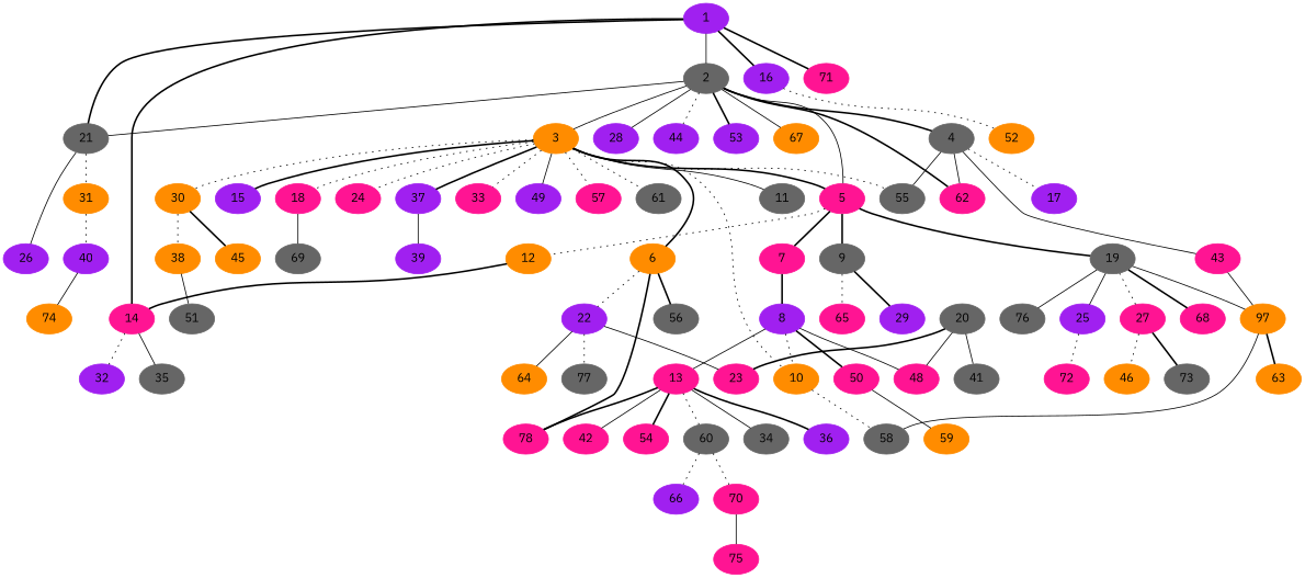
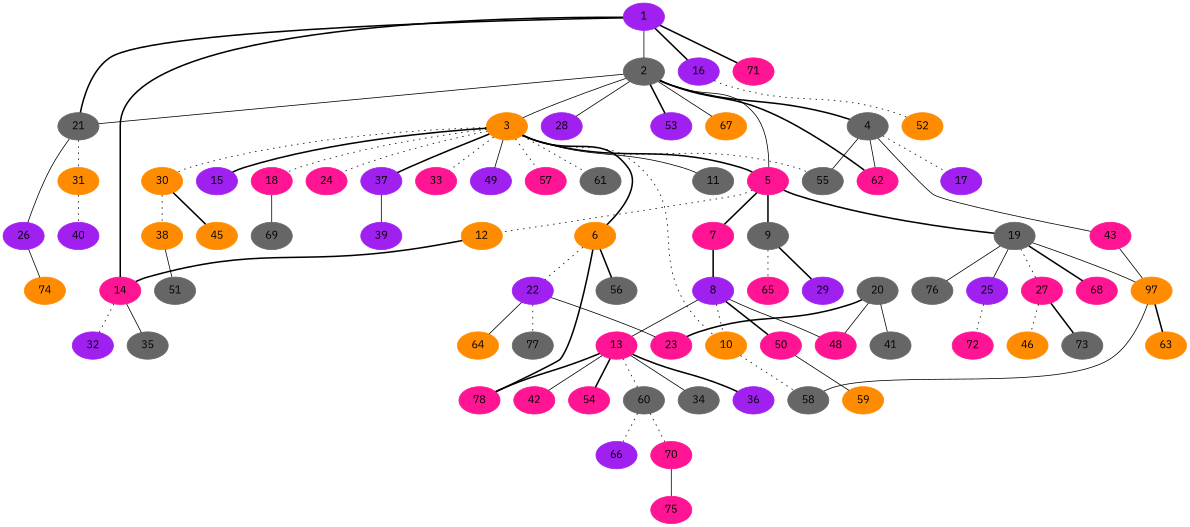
  graph {
    fontname="IBM Plex Sans"
    node [color=deeppink fontname="IBM Plex Sans" style=filled]
    edge [fontname="IBM Plex Sans" style=solid]
    1 [color=purple]
    2 [color=gray40]
    14
    16 [color=purple]
    21 [color=gray40]
    71
    3 [color=darkorange]
    4 [color=gray40]
    5
    28 [color=purple]
-   44 [color=purple]
    53 [color=purple]
    62
    67 [color=darkorange]
    32 [color=purple]
    35 [color=gray40]
    52 [color=darkorange]
    26 [color=purple]
    31 [color=darkorange]
    6 [color=darkorange]
    10 [color=darkorange]
    11 [color=gray40]
    15 [color=purple]
    18
    24
    30 [color=darkorange]
    33
    37 [color=purple]
    49 [color=purple]
    55 [color=gray40]
    57
    61 [color=gray40]
    17 [color=purple]
    43
    7
    9 [color=gray40]
    12 [color=darkorange]
    19 [color=gray40]
    22 [color=purple]
    56 [color=gray40]
    78
    58 [color=gray40]
    69 [color=gray40]
    38 [color=darkorange]
    45 [color=darkorange]
    39 [color=purple]
    n47 [color=darkorange label=97]
    64 [color=darkorange]
    8 [color=purple]
    29 [color=purple]
    65
    25 [color=purple]
    27
    68
    76 [color=gray40]
    23
    77 [color=gray40]
    13
    50
    48
    34 [color=gray40]
    36 [color=purple]
    42
    54
    60 [color=gray40]
    20 [color=gray40]
    41 [color=gray40]
    59 [color=darkorange]
    66 [color=purple]
    70
    72
    46 [color=darkorange]
    73 [color=gray40]
    63 [color=darkorange]
    40 [color=purple]
    51 [color=gray40]
    74 [color=darkorange]
    75
    1 -- 2
    1 -- 14 [style=bold]
    1 -- 16 [style=bold]
    1 -- 21 [style=bold]
    1 -- 71 [style=bold]
    2 -- 21
    2 -- 3
    2 -- 4 [style=bold]
    2 -- 5
    2 -- 28
-   2 -- 44 [style=dotted]
    2 -- 53 [style=bold]
    2 -- 62 [style=bold]
    2 -- 67
    14 -- 32 [style=dotted]
    14 -- 35
    16 -- 52 [style=dotted]
    21 -- 26
    21 -- 31 [style=dotted]
    3 -- 5 [style=bold]
    3 -- 6 [style=bold]
    3 -- 10 [style=dotted]
    3 -- 11
    3 -- 15 [style=bold]
    3 -- 18 [style=dotted]
    3 -- 24 [style=dotted]
    3 -- 30 [style=dotted]
    3 -- 33 [style=dotted]
    3 -- 37 [style=bold]
    3 -- 49
    3 -- 55 [style=dotted]
    3 -- 57 [style=dotted]
    3 -- 61 [style=dotted]
    4 -- 62
    4 -- 55
    4 -- 17 [style=dotted]
    4 -- 43
    5 -- 7 [style=bold]
    5 -- 9 [style=bold]
    5 -- 12 [style=dotted]
    5 -- 19 [style=bold]
    31 -- 40 [style=dotted]
    6 -- 22 [style=dotted]
    6 -- 56 [style=bold]
    6 -- 78 [style=bold]
    10 -- 58 [style=dotted]
    18 -- 69
    30 -- 38 [style=dotted]
    30 -- 45 [style=bold]
    37 -- 39
    43 -- n47
    7 -- 8 [style=bold]
    9 -- 29 [style=bold]
    9 -- 65 [style=dotted]
    12 -- 14 [style=bold]
    19 -- n47
    19 -- 25
    19 -- 27 [style=dotted]
    19 -- 68 [style=bold]
    19 -- 76
    22 -- 64
    22 -- 23
    22 -- 77 [style=dotted]
    38 -- 51
    n47 -- 58
    n47 -- 63 [style=bold]
    8 -- 10 [style=dotted]
    8 -- 13
    8 -- 50 [style=bold]
    8 -- 48
    25 -- 72 [style=dotted]
    27 -- 46 [style=dotted]
    27 -- 73 [style=bold]
    13 -- 78 [style=bold]
    13 -- 34
    13 -- 36 [style=bold]
    13 -- 42
    13 -- 54 [style=bold]
    13 -- 60 [style=dotted]
    50 -- 59
    60 -- 66 [style=dotted]
    60 -- 70 [style=dotted]
    20 -- 23 [style=bold]
    20 -- 48
    20 -- 41
    70 -- 75
-   40 -- 74
+   26 -- 74
  }
